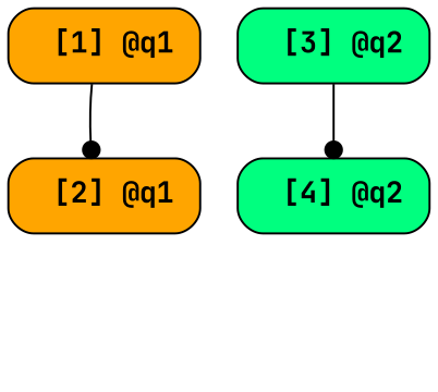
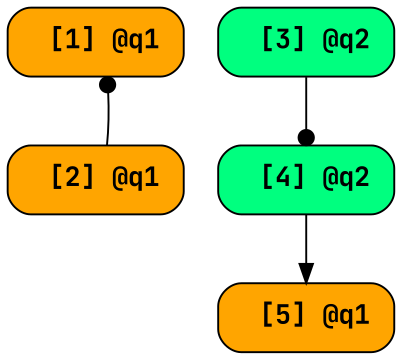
  digraph {
    fontname="JetBrains Mono"
    rankdir=TB
    node [color=black fillcolor=orange fontname="JetBrains Mono" shape=rect style="rounded, filled"]
    edge [arrowhead=dot fontname="JetBrains Mono"]
    n1 [label=<   		 <table border='0' cellborder='0' style='rounded'>  			 <tr><td align="center" colspan="2" > <b>[1] @q1</b></td></tr> 		 </table> >]
    n2 [label=<   		 <table border='0' cellborder='0' style='rounded'>  			 <tr><td align="center" colspan="2" > <b>[2] @q1</b></td></tr> 		 </table> >]
    n3 [fillcolor=springgreen label=<   		 <table border='0' cellborder='0' style='rounded'>  			 <tr><td align="center" colspan="2" > <b>[3] @q2</b></td></tr> 		 </table> >]
    n4 [fillcolor=springgreen label=<   		 <table border='0' cellborder='0' style='rounded'>  			 <tr><td align="center" colspan="2" > <b>[4] @q2</b></td></tr> 		 </table> >]
-   n1 -> n2
+   n5 [label=<   		 <table border='0' cellborder='0' style='rounded'>  			 <tr><td align="center" colspan="2" > <b>[5] @q1</b></td></tr> 		 </table> >]
+   n2 -> n1
    n3 -> n4
+   n4 -> n5 [arrowhead=normal]
  }
